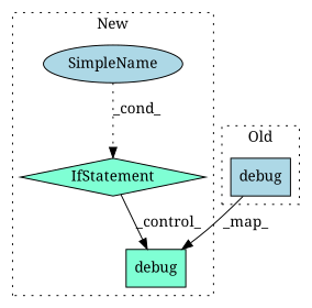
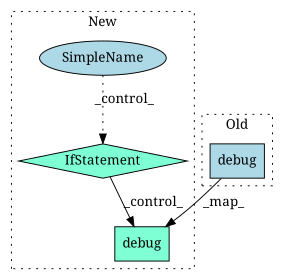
  digraph {
    fontname="Noto Serif"
    node [a=32 l="6,1" shape=box style=filled fillcolor=aquamarine fontname="Noto Serif"]
    edge [style=solid fontname="Noto Serif"]
    n1 [label=debug s="17592,17604"]
    n2 [a=25 l="4,2" label=IfStatement s="17563,17573" shape=diamond]
    n3 [a=42 l=6 label=SimpleName s=17567 shape=ellipse fillcolor=lightblue]
    n4 [label=debug s="17570,17582" fillcolor=lightblue]
    subgraph cluster_1 {
      label=New
      style=dotted
      n1
      n2
      n3
    }
    subgraph cluster_2 {
      label=Old
      style=dotted
      n4
    }
    n2 -> n1 [label=_control_]
-   n3 -> n2 [label=_cond_ style=dotted]
+   n3 -> n2 [label=_control_ style=dotted]
    n4 -> n1 [label=_map_]
  }
